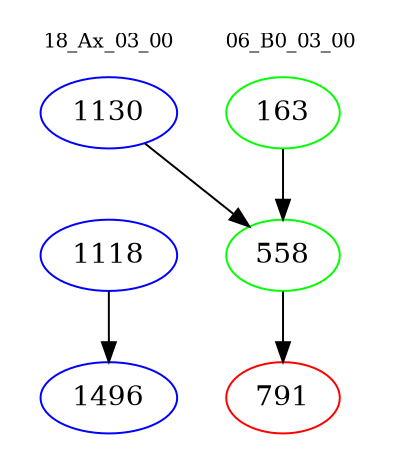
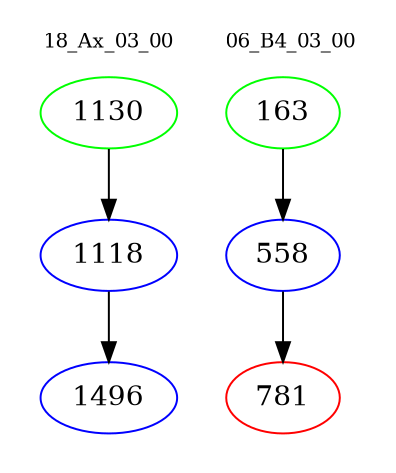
  digraph {
    node [color=blue]
    edge [color=black]
-   n1 [label=1130]
+   n1 [color=green label=1130]
    n2 [label=1118]
    n3 [label=1496]
    n4 [color=green label=163]
-   n5 [color=green label=558]
-   n6 [color=red label=791]
+   n5 [label=558]
+   n6 [color=red label=781]
    subgraph cluster_1 {
      color=white
      fontsize=10
      label="18_Ax_03_00"
      n1
      n2
      n3
    }
    subgraph cluster_2 {
      color=white
      fontsize=10
-     label="06_B0_03_00"
+     label="06_B4_03_00"
      n4
      n5
      n6
    }
-   n1 -> n5
+   n1 -> n2
    n2 -> n3
    n4 -> n5
    n5 -> n6
  }
